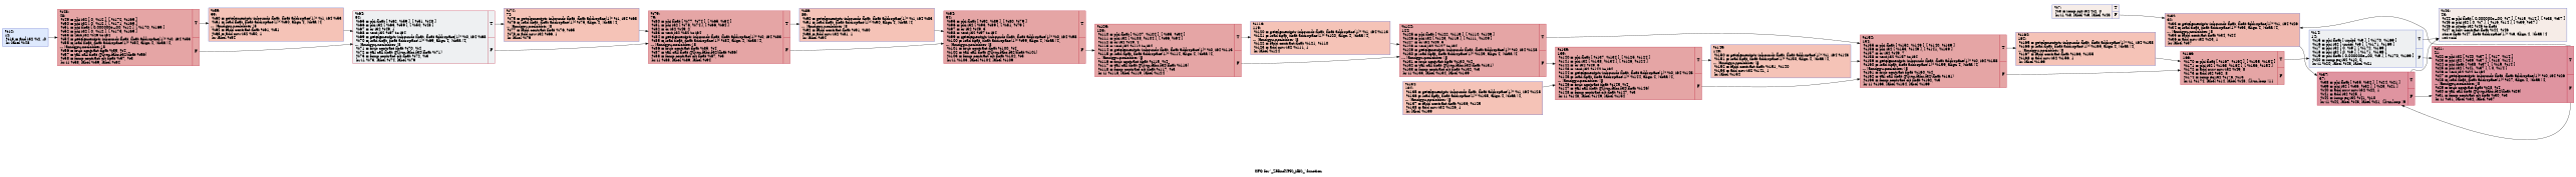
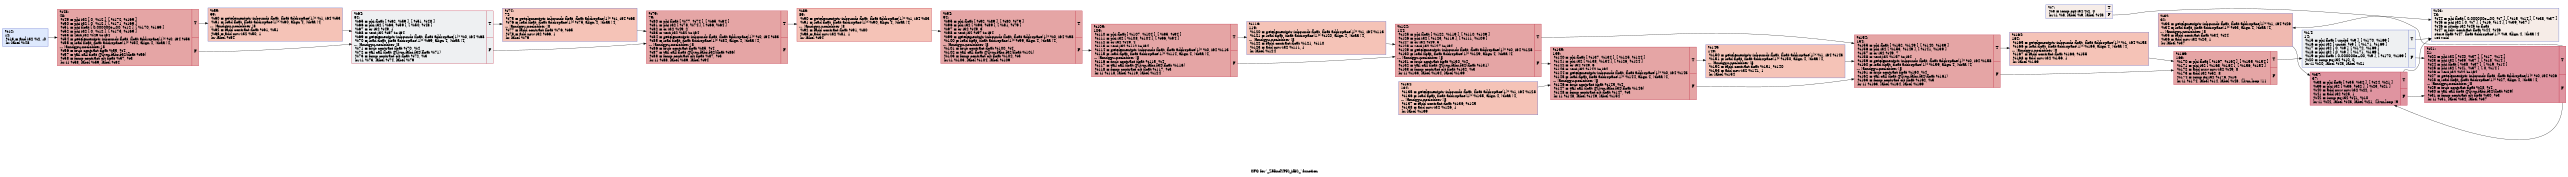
  digraph {
    label="CFG for '_Z5findYPfS_iffiS_' function"
    rankdir=LR
    node [color="#3d50c3ff" fillcolor="#c5333470" shape=record style=filled]
    edge [tailport=s0]
    n1 [fillcolor="#ead5c970" label="{%7:\l  %8 = icmp sgt i32 %2, 0\l  br i1 %8, label %9, label %43\l|{<s0>T|<s1>F}}"]
    n2 [fillcolor="#ead5c970" label="{%43:\l43:                                               \l  %44 = phi float [ 0.000000e+00, %7 ], [ %15, %14 ], [ %38, %37 ]\l  %45 = phi i32 [ 0, %7 ], [ %16, %14 ], [ %39, %37 ]\l  %46 = sitofp i32 %45 to float\l  %47 = fdiv contract float %44, %46\l  store float %47, float addrspace(1)* %6, align 4, !tbaa !4\l  ret void\l}"]
    n3 [fillcolor="#d9dce170" label="{%14:\l14:                                               \l  %15 = phi float [ undef, %9 ], [ %170, %169 ]\l  %16 = phi i32 [ undef, %9 ], [ %171, %169 ]\l  %17 = phi i32 [ 0, %9 ], [ %172, %169 ]\l  %18 = phi i32 [ 0, %9 ], [ %171, %169 ]\l  %19 = phi float [ 0.000000e+00, %9 ], [ %170, %169 ]\l  %20 = icmp eq i32 %10, 0\l  br i1 %20, label %43, label %21\l|{<s0>T|<s1>F}}"]
    n4 [color="#b70d28ff" fillcolor="#b70d2870" label="{%21:\l21:                                               \l  %22 = phi i32 [ %40, %37 ], [ %17, %14 ]\l  %23 = phi i32 [ %39, %37 ], [ %18, %14 ]\l  %24 = phi float [ %38, %37 ], [ %19, %14 ]\l  %25 = phi i32 [ %41, %37 ], [ 0, %14 ]\l  %26 = zext i32 %22 to i64\l  %27 = getelementptr inbounds float, float addrspace(1)* %0, i64 %26\l  %28 = load float, float addrspace(1)* %27, align 4, !tbaa !4,\l... !amdgpu.noclobber !8\l  %29 = fsub contract float %28, %4\l  %30 = tail call float @llvm.fabs.f32(float %29)\l  %31 = fcmp contract olt float %30, %3\l  br i1 %31, label %32, label %37\l|{<s0>T|<s1>F}}"]
    n5 [fillcolor="#b5cdfa70" label="{%12:\l12:                                               \l  %13 = and i32 %2, -0\l  br label %48\l}"]
    n6 [color="#b70d28ff" label="{%48:\l48:                                               \l  %49 = phi i32 [ 0, %12 ], [ %172, %169 ]\l  %50 = phi i32 [ 0, %12 ], [ %171, %169 ]\l  %51 = phi float [ 0.000000e+00, %12 ], [ %170, %169 ]\l  %52 = phi i32 [ 0, %12 ], [ %173, %169 ]\l  %53 = zext i32 %49 to i64\l  %54 = getelementptr inbounds float, float addrspace(1)* %0, i64 %53\l  %55 = load float, float addrspace(1)* %54, align 4, !tbaa !4,\l... !amdgpu.noclobber !8\l  %56 = fsub contract float %55, %4\l  %57 = tail call float @llvm.fabs.f32(float %56)\l  %58 = fcmp contract olt float %57, %3\l  br i1 %58, label %59, label %64\l|{<s0>T|<s1>F}}"]
    n7 [fillcolor="#de614d70" label="{%32:\l32:                                               \l  %33 = getelementptr inbounds float, float addrspace(1)* %1, i64 %26\l  %34 = load float, float addrspace(1)* %33, align 4, !tbaa !4,\l... !amdgpu.noclobber !8\l  %35 = fadd contract float %34, %24\l  %36 = add nsw i32 %23, 1\l  br label %37\l}"]
    n8 [color="#b70d28ff" fillcolor="#b70d2870" label="{%37:\l37:                                               \l  %38 = phi float [ %35, %32 ], [ %24, %21 ]\l  %39 = phi i32 [ %36, %32 ], [ %23, %21 ]\l  %40 = add nuw nsw i32 %22, 1\l  %41 = add i32 %25, 1\l  %42 = icmp eq i32 %41, %10\l  br i1 %42, label %43, label %21, !llvm.loop !9\l|{<s0>T|<s1>F}}"]
    n9 [fillcolor="#e8765c70" label="{%59:\l59:                                               \l  %60 = getelementptr inbounds float, float addrspace(1)* %1, i64 %53\l  %61 = load float, float addrspace(1)* %60, align 4, !tbaa !4,\l... !amdgpu.noclobber !8\l  %62 = fadd contract float %61, %51\l  %63 = add nsw i32 %50, 1\l  br label %64\l}"]
    n10 [color="#b70d28ff" fillcolor="#d9dce170" label="{%64:\l64:                                               \l  %65 = phi float [ %62, %59 ], [ %51, %48 ]\l  %66 = phi i32 [ %63, %59 ], [ %50, %48 ]\l  %67 = or i32 %49, 1\l  %68 = zext i32 %67 to i64\l  %69 = getelementptr inbounds float, float addrspace(1)* %0, i64 %68\l  %70 = load float, float addrspace(1)* %69, align 4, !tbaa !4,\l... !amdgpu.noclobber !8\l  %71 = fsub contract float %70, %4\l  %72 = tail call float @llvm.fabs.f32(float %71)\l  %73 = fcmp contract olt float %72, %3\l  br i1 %73, label %74, label %79\l|{<s0>T|<s1>F}}"]
    n11 [fillcolor="#e8765c70" label="{%74:\l74:                                               \l  %75 = getelementptr inbounds float, float addrspace(1)* %1, i64 %68\l  %76 = load float, float addrspace(1)* %75, align 4, !tbaa !4,\l... !amdgpu.noclobber !8\l  %77 = fadd contract float %76, %65\l  %78 = add nsw i32 %66, 1\l  br label %79\l}"]
    n12 [color="#b70d28ff" label="{%79:\l79:                                               \l  %80 = phi float [ %77, %74 ], [ %65, %64 ]\l  %81 = phi i32 [ %78, %74 ], [ %66, %64 ]\l  %82 = or i32 %49, 2\l  %83 = zext i32 %82 to i64\l  %84 = getelementptr inbounds float, float addrspace(1)* %0, i64 %83\l  %85 = load float, float addrspace(1)* %84, align 4, !tbaa !4,\l... !amdgpu.noclobber !8\l  %86 = fsub contract float %85, %4\l  %87 = tail call float @llvm.fabs.f32(float %86)\l  %88 = fcmp contract olt float %87, %3\l  br i1 %88, label %89, label %94\l|{<s0>T|<s1>F}}"]
-   n13 [fillcolor="#e8765c70" label="{%89:\l89:                                               \l  %90 = getelementptr inbounds float, float addrspace(1)* %1, i64 %83\l  %91 = load float, float addrspace(1)* %90, align 4, !tbaa !4,\l... !amdgpu.noclobber !8\l  %92 = fadd contract float %91, %80\l  %93 = add nsw i32 %81, 1\l  br label %94\l}"]
+   n13 [color="#b70d28ff" fillcolor="#e8765c70" label="{%89:\l89:                                               \l  %90 = getelementptr inbounds float, float addrspace(1)* %1, i64 %83\l  %91 = load float, float addrspace(1)* %90, align 4, !tbaa !4,\l... !amdgpu.noclobber !8\l  %92 = fadd contract float %91, %80\l  %93 = add nsw i32 %81, 1\l  br label %94\l}"]
    n14 [color="#b70d28ff" label="{%94:\l94:                                               \l  %95 = phi float [ %92, %89 ], [ %80, %79 ]\l  %96 = phi i32 [ %93, %89 ], [ %81, %79 ]\l  %97 = or i32 %49, 3\l  %98 = zext i32 %97 to i64\l  %99 = getelementptr inbounds float, float addrspace(1)* %0, i64 %98\l  %100 = load float, float addrspace(1)* %99, align 4, !tbaa !4,\l... !amdgpu.noclobber !8\l  %101 = fsub contract float %100, %4\l  %102 = tail call float @llvm.fabs.f32(float %101)\l  %103 = fcmp contract olt float %102, %3\l  br i1 %103, label %104, label %109\l|{<s0>T|<s1>F}}"]
    n15 [color="#b70d28ff" label="{%109:\l109:                                              \l  %110 = phi float [ %107, %104 ], [ %95, %94 ]\l  %111 = phi i32 [ %108, %104 ], [ %96, %94 ]\l  %112 = or i32 %49, 4\l  %113 = zext i32 %112 to i64\l  %114 = getelementptr inbounds float, float addrspace(1)* %0, i64 %113\l  %115 = load float, float addrspace(1)* %114, align 4, !tbaa !4,\l... !amdgpu.noclobber !8\l  %116 = fsub contract float %115, %4\l  %117 = tail call float @llvm.fabs.f32(float %116)\l  %118 = fcmp contract olt float %117, %3\l  br i1 %118, label %119, label %124\l|{<s0>T|<s1>F}}"]
    n16 [fillcolor="#e8765c70" label="{%119:\l119:                                              \l  %120 = getelementptr inbounds float, float addrspace(1)* %1, i64 %113\l  %121 = load float, float addrspace(1)* %120, align 4, !tbaa !4,\l... !amdgpu.noclobber !8\l  %122 = fadd contract float %121, %110\l  %123 = add nsw i32 %111, 1\l  br label %124\l}"]
    n17 [color="#b70d28ff" label="{%124:\l124:                                              \l  %125 = phi float [ %122, %119 ], [ %110, %109 ]\l  %126 = phi i32 [ %123, %119 ], [ %111, %109 ]\l  %127 = or i32 %49, 5\l  %128 = zext i32 %127 to i64\l  %129 = getelementptr inbounds float, float addrspace(1)* %0, i64 %128\l  %130 = load float, float addrspace(1)* %129, align 4, !tbaa !4,\l... !amdgpu.noclobber !8\l  %131 = fsub contract float %130, %4\l  %132 = tail call float @llvm.fabs.f32(float %131)\l  %133 = fcmp contract olt float %132, %3\l  br i1 %133, label %134, label %139\l|{<s0>T|<s1>F}}"]
    n18 [color="#b70d28ff" label="{%139:\l139:                                              \l  %140 = phi float [ %137, %134 ], [ %125, %124 ]\l  %141 = phi i32 [ %138, %134 ], [ %126, %124 ]\l  %142 = or i32 %49, 6\l  %143 = zext i32 %142 to i64\l  %144 = getelementptr inbounds float, float addrspace(1)* %0, i64 %143\l  %145 = load float, float addrspace(1)* %144, align 4, !tbaa !4,\l... !amdgpu.noclobber !8\l  %146 = fsub contract float %145, %4\l  %147 = tail call float @llvm.fabs.f32(float %146)\l  %148 = fcmp contract olt float %147, %3\l  br i1 %148, label %149, label %154\l|{<s0>T|<s1>F}}"]
    n19 [color="#b70d28ff" label="{%154:\l154:                                              \l  %155 = phi float [ %152, %149 ], [ %140, %139 ]\l  %156 = phi i32 [ %153, %149 ], [ %141, %139 ]\l  %157 = or i32 %49, 7\l  %158 = zext i32 %157 to i64\l  %159 = getelementptr inbounds float, float addrspace(1)* %0, i64 %158\l  %160 = load float, float addrspace(1)* %159, align 4, !tbaa !4,\l... !amdgpu.noclobber !8\l  %161 = fsub contract float %160, %4\l  %162 = tail call float @llvm.fabs.f32(float %161)\l  %163 = fcmp contract olt float %162, %3\l  br i1 %163, label %164, label %169\l|{<s0>T|<s1>F}}"]
    n20 [fillcolor="#e8765c70" label="{%134:\l134:                                              \l  %135 = getelementptr inbounds float, float addrspace(1)* %1, i64 %128\l  %136 = load float, float addrspace(1)* %135, align 4, !tbaa !4,\l... !amdgpu.noclobber !8\l  %137 = fadd contract float %136, %125\l  %138 = add nsw i32 %126, 1\l  br label %139\l}"]
    n21 [fillcolor="#e8765c70" label="{%149:\l149:                                              \l  %150 = getelementptr inbounds float, float addrspace(1)* %1, i64 %143\l  %151 = load float, float addrspace(1)* %150, align 4, !tbaa !4,\l... !amdgpu.noclobber !8\l  %152 = fadd contract float %151, %140\l  %153 = add nsw i32 %141, 1\l  br label %154\l}"]
    n22 [fillcolor="#e8765c70" label="{%164:\l164:                                              \l  %165 = getelementptr inbounds float, float addrspace(1)* %1, i64 %158\l  %166 = load float, float addrspace(1)* %165, align 4, !tbaa !4,\l... !amdgpu.noclobber !8\l  %167 = fadd contract float %166, %155\l  %168 = add nsw i32 %156, 1\l  br label %169\l}"]
    n23 [color="#b70d28ff" label="{%169:\l169:                                              \l  %170 = phi float [ %167, %164 ], [ %155, %154 ]\l  %171 = phi i32 [ %168, %164 ], [ %156, %154 ]\l  %172 = add nuw nsw i32 %49, 8\l  %173 = add i32 %52, 8\l  %174 = icmp eq i32 %173, %13\l  br i1 %174, label %14, label %48, !llvm.loop !11\l|{<s0>T|<s1>F}}"]
-   n1 -> n7 [tailport=s1]
+   n1 -> n2 [tailport=s1]
    n3 -> n2
    n3 -> n4 [tailport=s1]
    n4 -> n7
    n4 -> n8 [tailport=s1]
    n5 -> n6
    n6 -> n9
    n6 -> n10 [tailport=s1]
    n7 -> n8
    n8 -> n2
    n8 -> n4 [tailport=s1]
    n9 -> n10
    n10 -> n11
    n10 -> n12 [tailport=s1]
    n11 -> n12
    n12 -> n13
-   n12 -> n14 [tailport=s1]
    n13 -> n14
    n14 -> n15 [tailport=s1]
    n15 -> n16
    n15 -> n17 [tailport=s1]
    n16 -> n17
    n17 -> n18 [tailport=s1]
    n17 -> n19
    n18 -> n19 [tailport=s1]
    n18 -> n21
    n19 -> n22
    n19 -> n23 [tailport=s1]
    n20 -> n18
    n21 -> n19
    n22 -> n23
    n23 -> n3
  }
